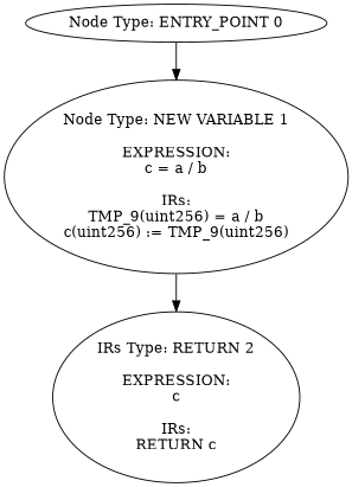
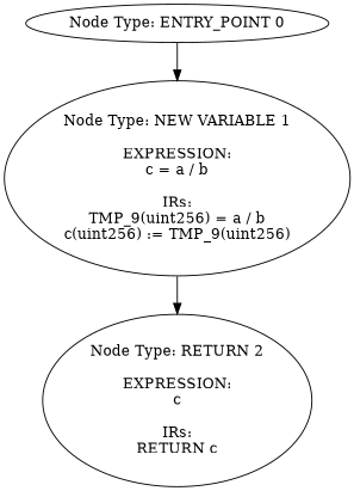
  digraph {
    n1 [label="Node Type: ENTRY_POINT 0\n"]
    n2 [label="Node Type: NEW VARIABLE 1\n\nEXPRESSION:\nc = a / b\n\nIRs:\nTMP_9(uint256) = a / b\nc(uint256) := TMP_9(uint256)"]
-   n3 [label="IRs Type: RETURN 2\n\nEXPRESSION:\nc\n\nIRs:\nRETURN c"]
+   n3 [label="Node Type: RETURN 2\n\nEXPRESSION:\nc\n\nIRs:\nRETURN c"]
    n1 -> n2
    n2 -> n3
  }
